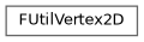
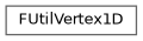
  digraph {
    rankdir=LR
-   n1 [color=grey40 fillcolor=white fontname=Helvetica fontsize=10 height=0.2 label=FUtilVertex2D shape=box style=filled width=0.4]
+   n1 [color=grey40 fillcolor=white fontname=Helvetica fontsize=10 height=0.2 label=FUtilVertex1D shape=box style=filled width=0.4]
  }
